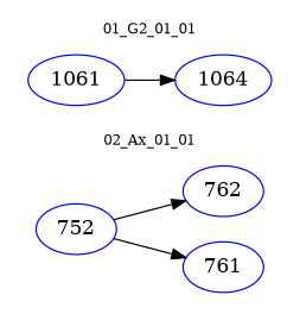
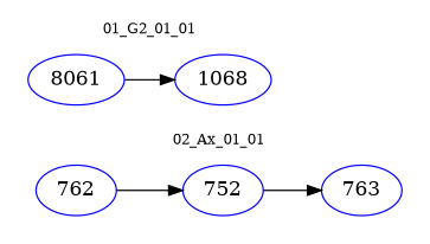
  digraph {
    rankdir=LR
    node [color=blue]
    edge [color=black]
    n1 [label=752]
-   n2 [label=761]
+   n2 [label=763]
    n3 [label=762]
-   n4 [label=1061]
-   n5 [label=1064]
+   n4 [label=8061]
+   n5 [label=1068]
    subgraph cluster_1 {
      color=white
      fontsize=10
      label="02_Ax_01_01"
      n1
      n2
      n3
    }
    subgraph cluster_2 {
      color=white
      fontsize=10
      label="01_G2_01_01"
      n4
      n5
    }
    n1 -> n2
-   n1 -> n3
+   n3 -> n1
    n4 -> n5
  }
